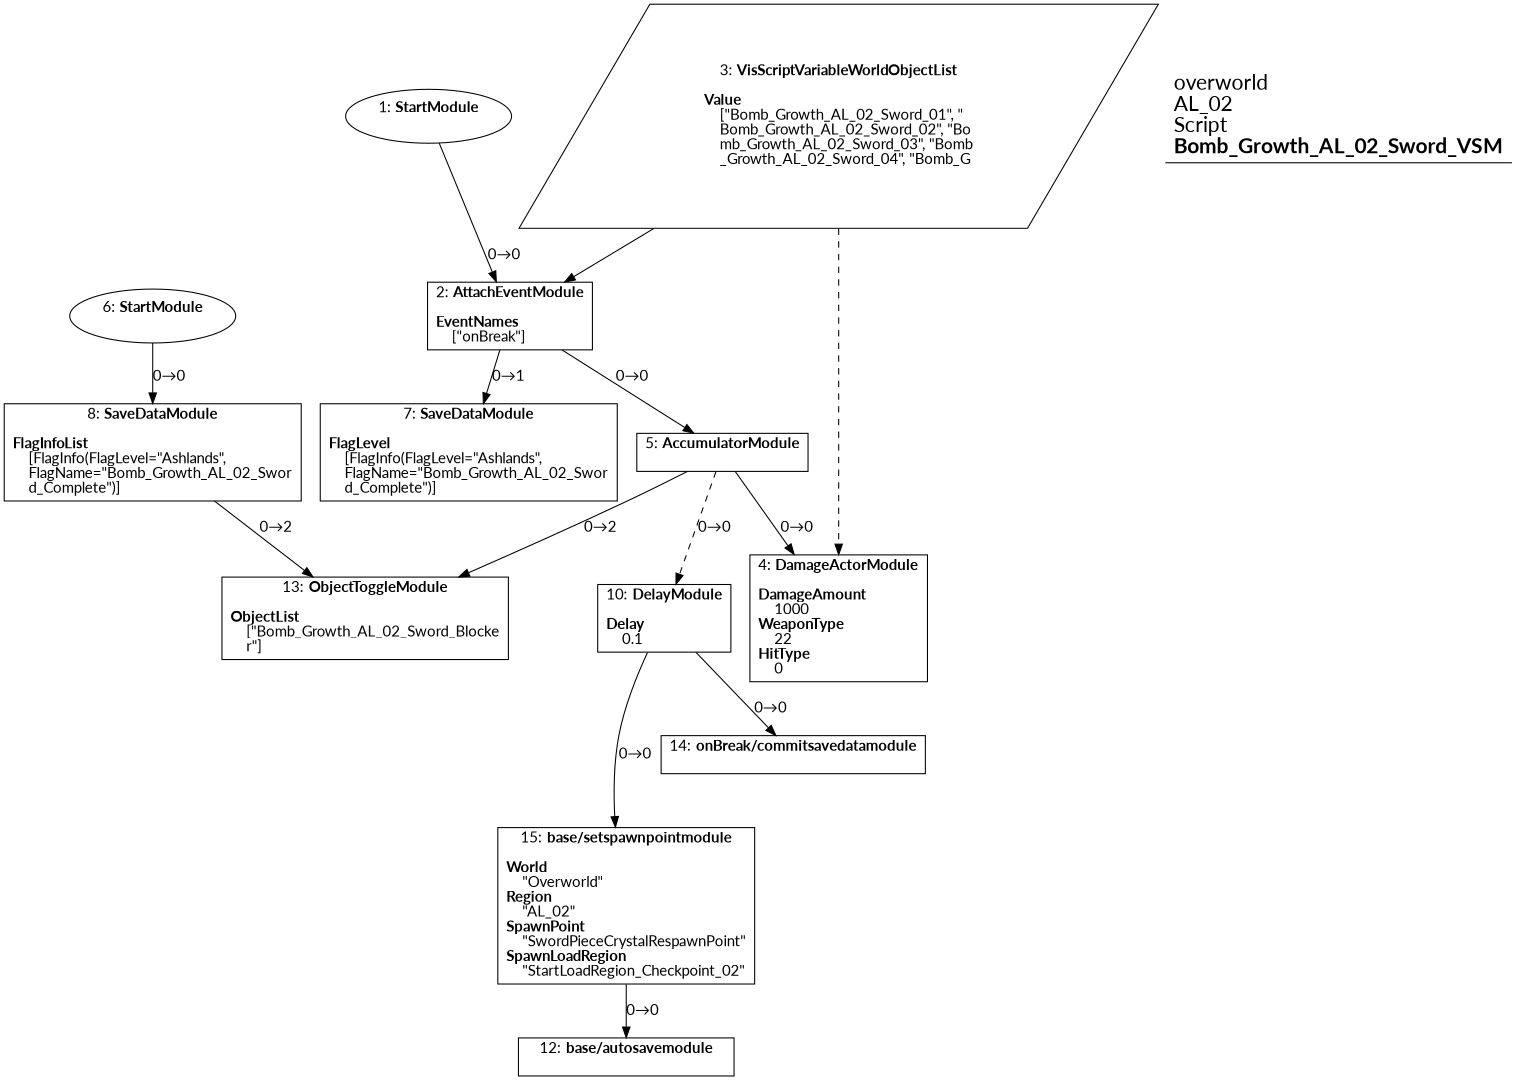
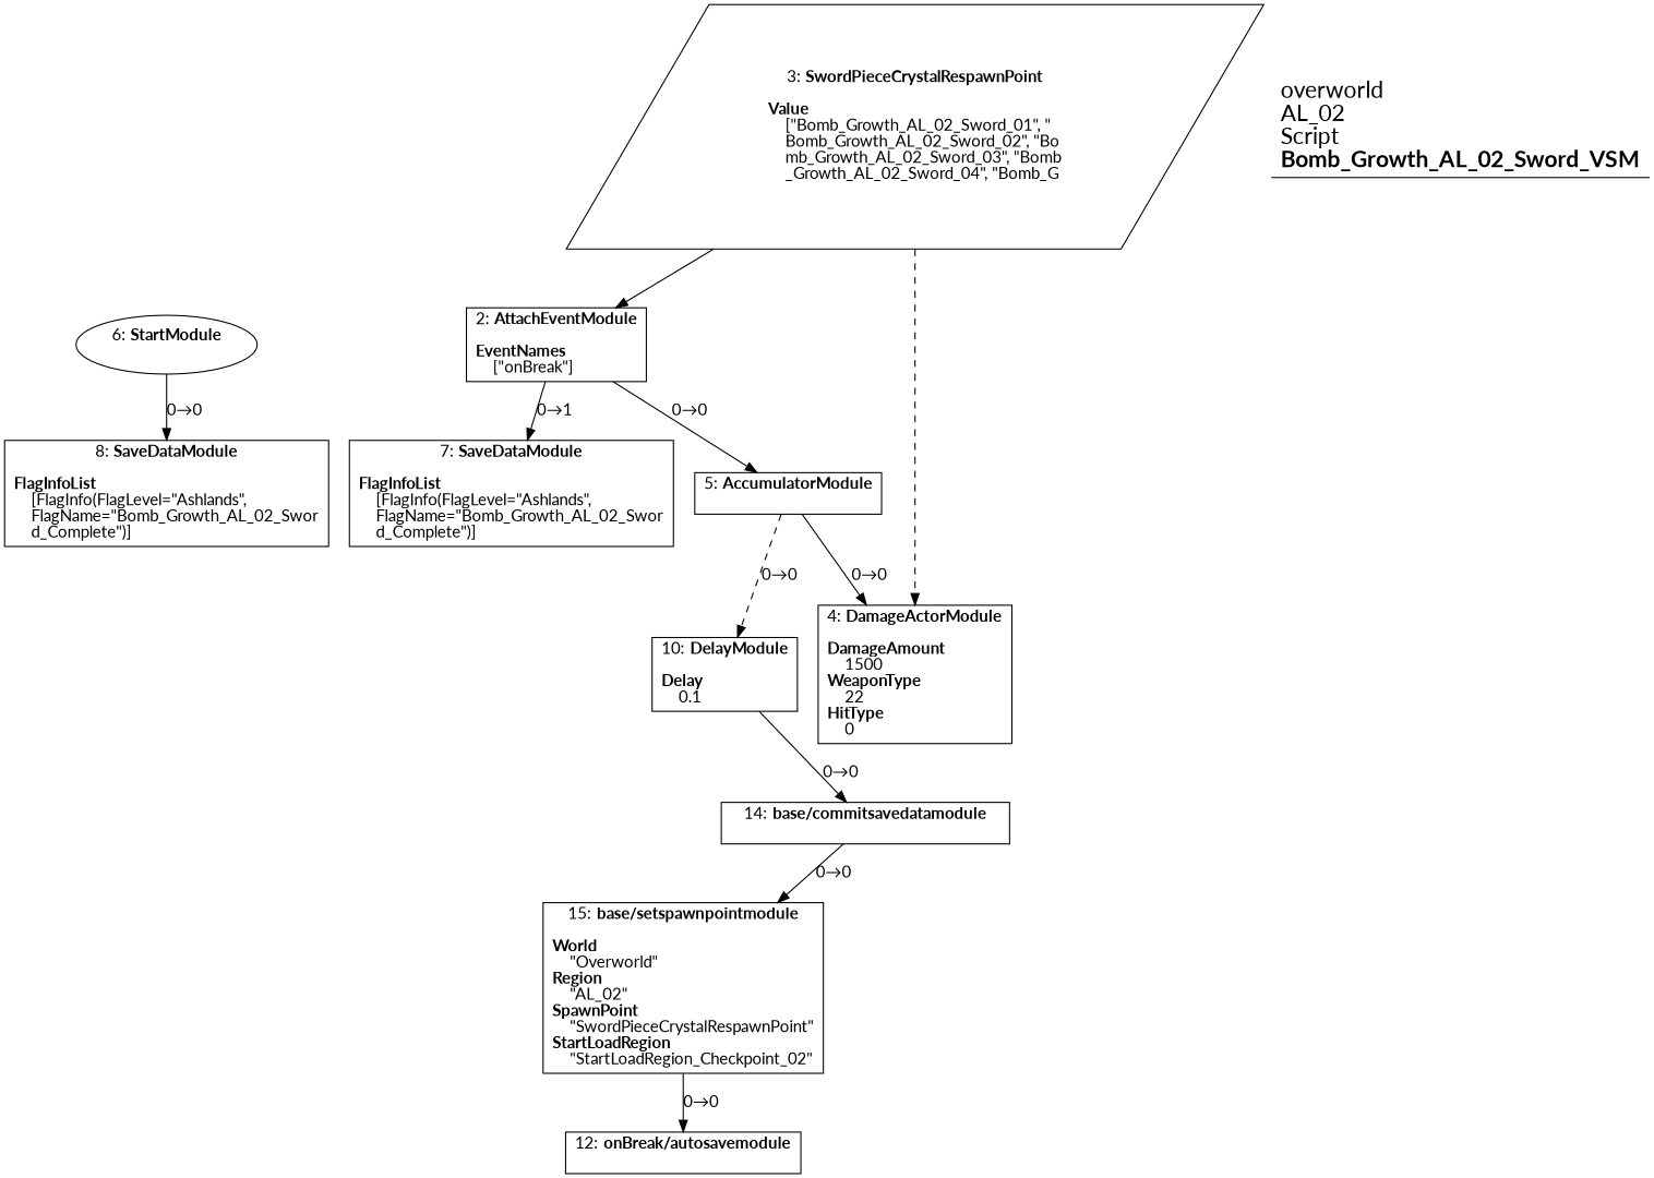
  digraph {
    fontname=Lato
    splines=spline
    node [fontname=Lato shape=box]
    edge [fontname=Lato]
-   n1 [label=<1: <b>StartModule</b><br/><br/>> shape=oval]
    n2 [label=<2: <b>AttachEventModule</b><br/><br/><b>EventNames</b><br align="left"/>    [&quot;onBreak&quot;]<br align="left"/>>]
    n3 [label=<5: <b>AccumulatorModule</b><br/><br/>>]
-   n4 [label=<7: <b>SaveDataModule</b><br/><br/><b>FlagLevel</b><br align="left"/>    [FlagInfo(FlagLevel=&quot;Ashlands&quot;, <br align="left"/>    FlagName=&quot;Bomb_Growth_AL_02_Swor<br align="left"/>    d_Complete&quot;)]<br align="left"/>>]
-   n5 [label=<4: <b>DamageActorModule</b><br/><br/><b>DamageAmount</b><br align="left"/>    1000<br align="left"/><b>WeaponType</b><br align="left"/>    22<br align="left"/><b>HitType</b><br align="left"/>    0<br align="left"/>>]
+   n4 [label=<7: <b>SaveDataModule</b><br/><br/><b>FlagInfoList</b><br align="left"/>    [FlagInfo(FlagLevel=&quot;Ashlands&quot;, <br align="left"/>    FlagName=&quot;Bomb_Growth_AL_02_Swor<br align="left"/>    d_Complete&quot;)]<br align="left"/>>]
+   n5 [label=<4: <b>DamageActorModule</b><br/><br/><b>DamageAmount</b><br align="left"/>    1500<br align="left"/><b>WeaponType</b><br align="left"/>    22<br align="left"/><b>HitType</b><br align="left"/>    0<br align="left"/>>]
    n6 [label=<10: <b>DelayModule</b><br/><br/><b>Delay</b><br align="left"/>    0.1<br align="left"/>>]
-   n7 [label=<13: <b>ObjectToggleModule</b><br/><br/><b>ObjectList</b><br align="left"/>    [&quot;Bomb_Growth_AL_02_Sword_Blocke<br align="left"/>    r&quot;]<br align="left"/>>]
-   n8 [label=<14: <b>onBreak/commitsavedatamodule</b><br/><br/>>]
-   n9 [label=<3: <b>VisScriptVariableWorldObjectList</b><br/><br/><b>Value</b><br align="left"/>    [&quot;Bomb_Growth_AL_02_Sword_01&quot;, &quot;<br align="left"/>    Bomb_Growth_AL_02_Sword_02&quot;, &quot;Bo<br align="left"/>    mb_Growth_AL_02_Sword_03&quot;, &quot;Bomb<br align="left"/>    _Growth_AL_02_Sword_04&quot;, &quot;Bomb_G<br align="left"/>> shape=parallelogram]
-   n10 [label=<15: <b>base/setspawnpointmodule</b><br/><br/><b>World</b><br align="left"/>    &quot;Overworld&quot;<br align="left"/><b>Region</b><br align="left"/>    &quot;AL_02&quot;<br align="left"/><b>SpawnPoint</b><br align="left"/>    &quot;SwordPieceCrystalRespawnPoint&quot;<br align="left"/><b>SpawnLoadRegion</b><br align="left"/>    &quot;StartLoadRegion_Checkpoint_02&quot;<br align="left"/>>]
+   n8 [label=<14: <b>base/commitsavedatamodule</b><br/><br/>>]
+   n9 [label=<3: <b>SwordPieceCrystalRespawnPoint</b><br/><br/><b>Value</b><br align="left"/>    [&quot;Bomb_Growth_AL_02_Sword_01&quot;, &quot;<br align="left"/>    Bomb_Growth_AL_02_Sword_02&quot;, &quot;Bo<br align="left"/>    mb_Growth_AL_02_Sword_03&quot;, &quot;Bomb<br align="left"/>    _Growth_AL_02_Sword_04&quot;, &quot;Bomb_G<br align="left"/>> shape=parallelogram]
+   n10 [label=<15: <b>base/setspawnpointmodule</b><br/><br/><b>World</b><br align="left"/>    &quot;Overworld&quot;<br align="left"/><b>Region</b><br align="left"/>    &quot;AL_02&quot;<br align="left"/><b>SpawnPoint</b><br align="left"/>    &quot;SwordPieceCrystalRespawnPoint&quot;<br align="left"/><b>StartLoadRegion</b><br align="left"/>    &quot;StartLoadRegion_Checkpoint_02&quot;<br align="left"/>>]
    n11 [label=<6: <b>StartModule</b><br/><br/>> shape=oval]
    n12 [label=<8: <b>SaveDataModule</b><br/><br/><b>FlagInfoList</b><br align="left"/>    [FlagInfo(FlagLevel=&quot;Ashlands&quot;, <br align="left"/>    FlagName=&quot;Bomb_Growth_AL_02_Swor<br align="left"/>    d_Complete&quot;)]<br align="left"/>>]
-   n13 [label=<12: <b>base/autosavemodule</b><br/><br/>>]
+   n13 [label=<12: <b>onBreak/autosavemodule</b><br/><br/>>]
    n14 [label=<<font point-size="20">overworld<br align="left"/>AL_02<br align="left"/>Script<br align="left"/><b>Bomb_Growth_AL_02_Sword_VSM</b><br align="left"/></font>> shape=underline]
-   n1 -> n2 [label="0→0"]
    n2 -> n3 [label="0→0"]
    n2 -> n4 [label="0→1"]
    n3 -> n5 [label="0→0"]
    n3 -> n6 [label="0→0" style=dashed]
-   n3 -> n7 [label="0→2"]
    n6 -> n8 [label="0→0"]
-   n6 -> n10 [label="0→0"]
+   n8 -> n10 [label="0→0"]
    n9 -> n2 [style=solid]
    n9 -> n5 [style=dashed]
    n10 -> n13 [label="0→0"]
    n11 -> n12 [label="0→0"]
-   n12 -> n7 [label="0→2"]
  }
